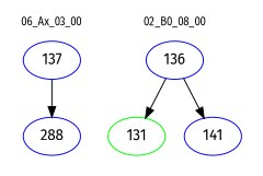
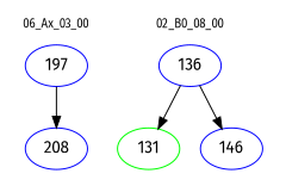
  digraph {
    fontname="Fira Sans"
    node [color=blue fontname="Fira Sans"]
    edge [color=black fontname="Fira Sans"]
-   n1 [label=137]
-   n2 [label=288]
+   n1 [label=197]
+   n2 [label=208]
    n3 [label=136]
    n4 [color=green label=131]
-   n5 [label=141]
+   n5 [label=146]
    subgraph cluster_1 {
      color=white
      fontsize=10
      label="06_Ax_03_00"
      n1
      n2
    }
    subgraph cluster_2 {
      color=white
      fontsize=10
      label="02_B0_08_00"
      n3
      n4
      n5
    }
    n1 -> n2
    n3 -> n4
    n3 -> n5
  }
